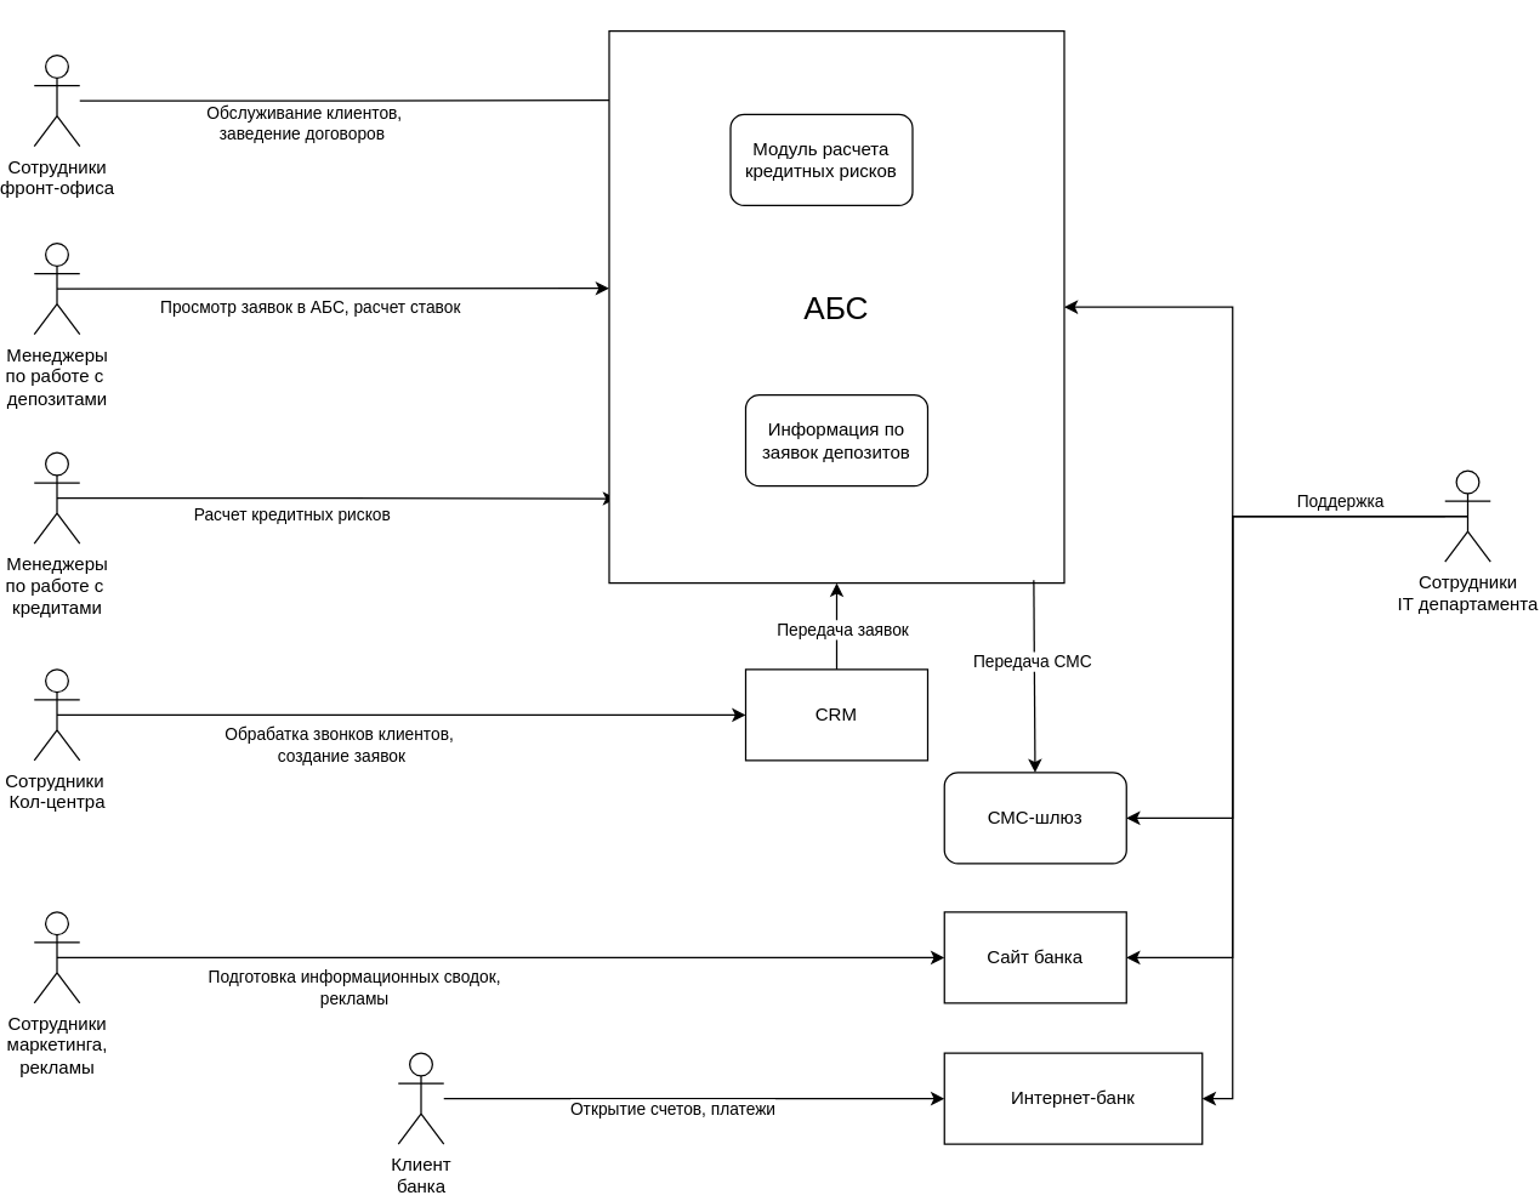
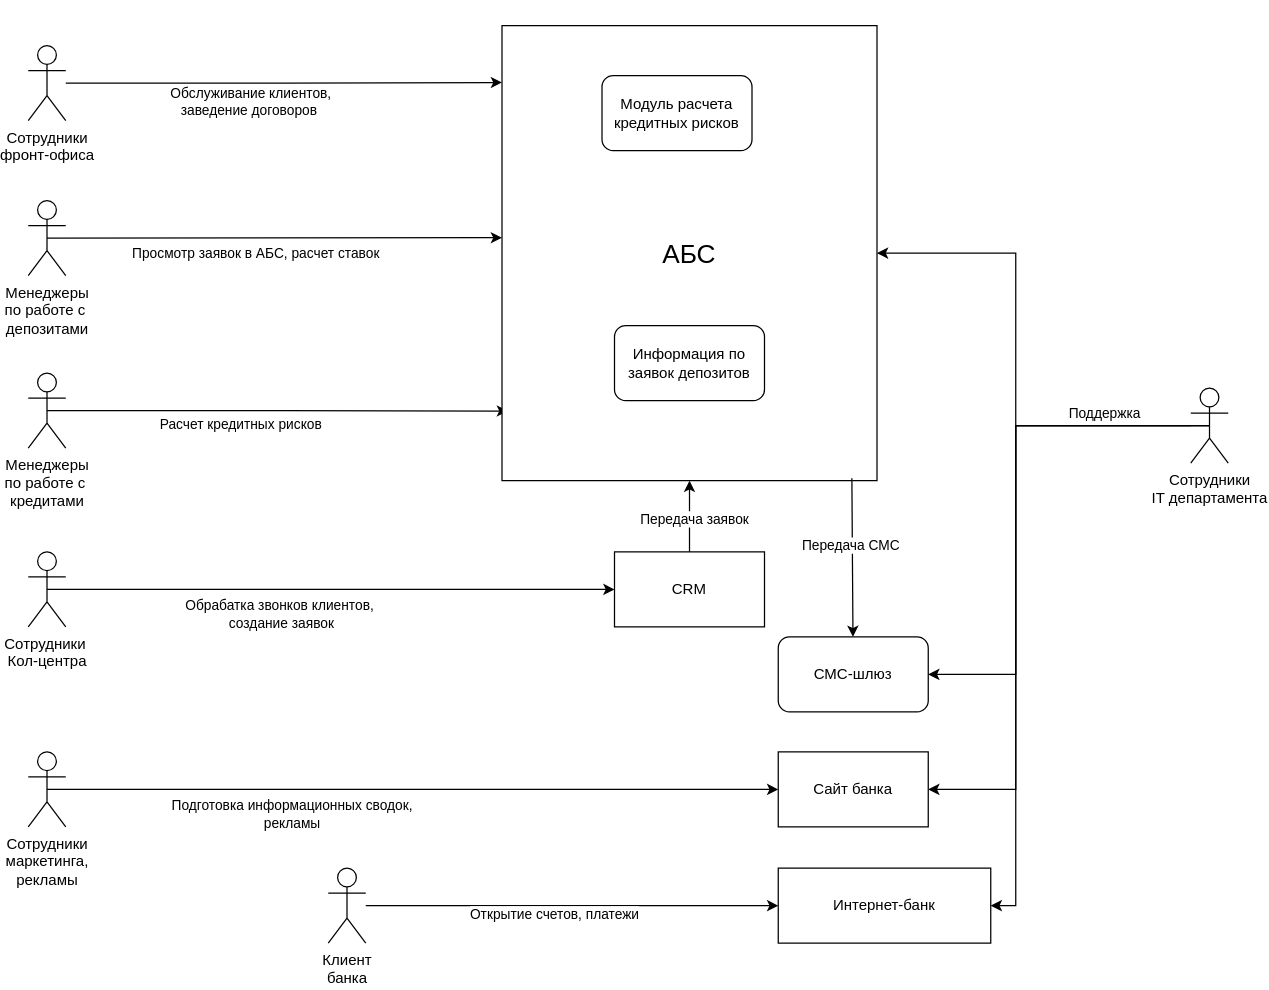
  <mxCell id="0" />
  <mxCell id="1" parent="0" />
- <mxCell id="2" style="edgeStyle=orthogonalEdgeStyle;rounded=0;orthogonalLoop=1;jettySize=auto;html=1;entryX=0;entryY=0.125;entryDx=0;entryDy=0;entryPerimeter=0;endArrow=none;" edge="1" parent="1" source="4" target="10"><mxGeometry relative="1" as="geometry"><mxPoint x="340" y="70" as="targetPoint" /></mxGeometry></mxCell>
+ <mxCell id="2" style="edgeStyle=orthogonalEdgeStyle;rounded=0;orthogonalLoop=1;jettySize=auto;html=1;entryX=0;entryY=0.125;entryDx=0;entryDy=0;entryPerimeter=0;" edge="1" parent="1" source="4" target="10"><mxGeometry relative="1" as="geometry"><mxPoint x="340" y="70" as="targetPoint" /></mxGeometry></mxCell>
  <mxCell id="3" value="Обслуживание клиентов, &lt;br&gt;заведение договоров&amp;nbsp;" style="edgeLabel;html=1;align=center;verticalAlign=middle;resizable=0;points=[];" vertex="1" connectable="0" parent="2"><mxGeometry x="-0.206" y="1" relative="1" as="geometry"><mxPoint x="8" y="15" as="offset" /></mxGeometry></mxCell>
  <mxCell id="4" value="Сотрудники&lt;br&gt;фронт-офиса&lt;div&gt;&lt;br/&gt;&lt;/div&gt;" style="shape=umlActor;verticalLabelPosition=bottom;verticalAlign=top;html=1;outlineConnect=0;" vertex="1" parent="1"><mxGeometry x="20" y="36" width="30" height="60" as="geometry" /></mxCell>
  <mxCell id="5" style="edgeStyle=orthogonalEdgeStyle;rounded=0;orthogonalLoop=1;jettySize=auto;html=1;entryX=0.016;entryY=0.847;entryDx=0;entryDy=0;entryPerimeter=0;exitX=0.5;exitY=0.5;exitDx=0;exitDy=0;exitPerimeter=0;" edge="1" parent="1" source="7" target="10"><mxGeometry relative="1" as="geometry"><mxPoint x="340" y="330" as="targetPoint" /></mxGeometry></mxCell>
  <mxCell id="6" value="Расчет кредитных рисков" style="edgeLabel;html=1;align=center;verticalAlign=middle;resizable=0;points=[];" vertex="1" connectable="0" parent="5"><mxGeometry x="-0.406" relative="1" as="geometry"><mxPoint x="44" y="10" as="offset" /></mxGeometry></mxCell>
  <mxCell id="7" value="Менеджеры&lt;br&gt;по работе с&amp;nbsp;&lt;br&gt;кредитами" style="shape=umlActor;verticalLabelPosition=bottom;verticalAlign=top;html=1;outlineConnect=0;" vertex="1" parent="1"><mxGeometry x="20" y="298" width="30" height="60" as="geometry" /></mxCell>
  <mxCell id="8" value="Сотрудники&amp;nbsp;&lt;br&gt;Кол-центра" style="shape=umlActor;verticalLabelPosition=bottom;verticalAlign=top;html=1;outlineConnect=0;" vertex="1" parent="1"><mxGeometry x="20" y="441" width="30" height="60" as="geometry" /></mxCell>
  <mxCell id="9" value="Менеджеры&lt;br&gt;по работе с&amp;nbsp;&lt;br&gt;депозитами" style="shape=umlActor;verticalLabelPosition=bottom;verticalAlign=top;html=1;outlineConnect=0;" vertex="1" parent="1"><mxGeometry x="20" y="160" width="30" height="60" as="geometry" /></mxCell>
  <mxCell id="10" value="&lt;font style=&quot;font-size: 21px;&quot;&gt;АБС&lt;/font&gt;" style="rounded=0;whiteSpace=wrap;html=1;" vertex="1" parent="1"><mxGeometry x="399" y="20" width="300" height="364" as="geometry" /></mxCell>
  <mxCell id="11" style="edgeStyle=orthogonalEdgeStyle;rounded=0;orthogonalLoop=1;jettySize=auto;html=1;entryX=0.5;entryY=1;entryDx=0;entryDy=0;" edge="1" parent="1" source="13" target="10"><mxGeometry relative="1" as="geometry" /></mxCell>
  <mxCell id="12" value="Передача заявок" style="edgeLabel;html=1;align=center;verticalAlign=middle;resizable=0;points=[];" vertex="1" connectable="0" parent="11"><mxGeometry x="-0.064" y="-3" relative="1" as="geometry"><mxPoint as="offset" /></mxGeometry></mxCell>
  <mxCell id="13" value="CRM" style="rounded=0;whiteSpace=wrap;html=1;" vertex="1" parent="1"><mxGeometry x="489" y="441" width="120" height="60" as="geometry" /></mxCell>
  <mxCell id="14" value="" style="endArrow=classic;html=1;rounded=0;exitX=0.5;exitY=0.5;exitDx=0;exitDy=0;exitPerimeter=0;" edge="1" parent="1" source="8" target="13"><mxGeometry width="50" height="50" relative="1" as="geometry"><mxPoint x="40" y="491" as="sourcePoint" /><mxPoint x="90" y="441" as="targetPoint" /></mxGeometry></mxCell>
  <mxCell id="15" value="Обрабатка&amp;nbsp;звонков клиентов,&lt;br&gt;&amp;nbsp;создание заявок" style="edgeLabel;html=1;align=center;verticalAlign=middle;resizable=0;points=[];" vertex="1" connectable="0" parent="14"><mxGeometry x="-0.373" relative="1" as="geometry"><mxPoint x="43" y="19" as="offset" /></mxGeometry></mxCell>
  <mxCell id="16" value="" style="endArrow=classic;html=1;rounded=0;exitX=0.5;exitY=0.5;exitDx=0;exitDy=0;exitPerimeter=0;entryX=0;entryY=0.466;entryDx=0;entryDy=0;entryPerimeter=0;" edge="1" parent="1" source="9" target="10"><mxGeometry width="50" height="50" relative="1" as="geometry"><mxPoint x="140" y="210" as="sourcePoint" /><mxPoint x="404" y="187" as="targetPoint" /></mxGeometry></mxCell>
  <mxCell id="17" value="Просмотр заявок в АБС, расчет ставок" style="edgeLabel;html=1;align=center;verticalAlign=middle;resizable=0;points=[];" vertex="1" connectable="0" parent="16"><mxGeometry x="-0.296" y="-3" relative="1" as="geometry"><mxPoint x="38" y="9" as="offset" /></mxGeometry></mxCell>
  <mxCell id="18" style="edgeStyle=orthogonalEdgeStyle;rounded=0;orthogonalLoop=1;jettySize=auto;html=1;" edge="1" parent="1" source="20" target="10"><mxGeometry relative="1" as="geometry"><Array as="points"><mxPoint x="810" y="340" /><mxPoint x="810" y="202" /></Array></mxGeometry></mxCell>
  <mxCell id="19" value="Поддержка" style="edgeLabel;html=1;align=center;verticalAlign=middle;resizable=0;points=[];" vertex="1" connectable="0" parent="18"><mxGeometry x="-0.159" relative="1" as="geometry"><mxPoint x="70" y="13" as="offset" /></mxGeometry></mxCell>
  <mxCell id="20" value="Сотрудники&lt;br&gt;IT департамента" style="shape=umlActor;verticalLabelPosition=bottom;verticalAlign=top;html=1;outlineConnect=0;" vertex="1" parent="1"><mxGeometry x="950" y="310" width="30" height="60" as="geometry" /></mxCell>
- <mxCell id="21" value="Модуль расчета&lt;br&gt;кредитных рисков" style="rounded=1;whiteSpace=wrap;html=1;" vertex="1" parent="1"><mxGeometry x="479" y="75" width="120" height="60" as="geometry" /></mxCell>
+ <mxCell id="21" value="Модуль расчета&lt;br&gt;кредитных рисков" style="rounded=1;whiteSpace=wrap;html=1;" vertex="1" parent="1"><mxGeometry x="479" y="60" width="120" height="60" as="geometry" /></mxCell>
  <mxCell id="22" value="Информация по&lt;div&gt;заявок депозитов&lt;/div&gt;" style="rounded=1;whiteSpace=wrap;html=1;" vertex="1" parent="1"><mxGeometry x="489" y="260" width="120" height="60" as="geometry" /></mxCell>
  <mxCell id="23" style="edgeStyle=orthogonalEdgeStyle;rounded=0;orthogonalLoop=1;jettySize=auto;html=1;entryX=0;entryY=0.5;entryDx=0;entryDy=0;" edge="1" parent="1" source="25" target="35"><mxGeometry relative="1" as="geometry" /></mxCell>
  <mxCell id="24" value="Открытие счетов, платежи" style="edgeLabel;html=1;align=center;verticalAlign=middle;resizable=0;points=[];" vertex="1" connectable="0" parent="23"><mxGeometry x="-0.228" y="1" relative="1" as="geometry"><mxPoint x="23" y="7" as="offset" /></mxGeometry></mxCell>
  <mxCell id="25" value="Клиент&lt;br&gt;банка" style="shape=umlActor;verticalLabelPosition=bottom;verticalAlign=top;html=1;outlineConnect=0;" vertex="1" parent="1"><mxGeometry x="260" y="694" width="30" height="60" as="geometry" /></mxCell>
  <mxCell id="26" value="СМС-шлюз" style="whiteSpace=wrap;html=1;rounded=1;" vertex="1" parent="1"><mxGeometry x="620" y="509" width="120" height="60" as="geometry" /></mxCell>
  <mxCell id="27" value="" style="endArrow=classic;html=1;rounded=0;exitX=0.933;exitY=0.995;exitDx=0;exitDy=0;exitPerimeter=0;" edge="1" parent="1" source="10" target="26"><mxGeometry width="50" height="50" relative="1" as="geometry"><mxPoint x="710" y="380" as="sourcePoint" /><mxPoint x="760" y="330" as="targetPoint" /></mxGeometry></mxCell>
  <mxCell id="28" value="Передача СМС" style="edgeLabel;html=1;align=center;verticalAlign=middle;resizable=0;points=[];" vertex="1" connectable="0" parent="27"><mxGeometry x="-0.16" y="-2" relative="1" as="geometry"><mxPoint as="offset" /></mxGeometry></mxCell>
  <mxCell id="29" value="Сайт банка" style="rounded=0;whiteSpace=wrap;html=1;" vertex="1" parent="1"><mxGeometry x="620" y="601" width="120" height="60" as="geometry" /></mxCell>
  <mxCell id="30" style="edgeStyle=orthogonalEdgeStyle;rounded=0;orthogonalLoop=1;jettySize=auto;html=1;exitX=0.5;exitY=0.5;exitDx=0;exitDy=0;exitPerimeter=0;entryX=1;entryY=0.5;entryDx=0;entryDy=0;" edge="1" parent="1" source="20" target="26"><mxGeometry relative="1" as="geometry"><mxPoint x="901" y="240" as="sourcePoint" /><mxPoint x="680" y="392" as="targetPoint" /><Array as="points"><mxPoint x="810" y="340" /><mxPoint x="810" y="539" /></Array></mxGeometry></mxCell>
  <mxCell id="31" style="edgeStyle=orthogonalEdgeStyle;rounded=0;orthogonalLoop=1;jettySize=auto;html=1;entryX=0;entryY=0.5;entryDx=0;entryDy=0;exitX=0.5;exitY=0.5;exitDx=0;exitDy=0;exitPerimeter=0;" edge="1" parent="1" source="33" target="29"><mxGeometry relative="1" as="geometry" /></mxCell>
  <mxCell id="32" value="Подготовка информационных сводок,&lt;br&gt;рекламы" style="edgeLabel;html=1;align=center;verticalAlign=middle;resizable=0;points=[];" vertex="1" connectable="0" parent="31"><mxGeometry x="-0.182" y="3" relative="1" as="geometry"><mxPoint x="-44" y="22" as="offset" /></mxGeometry></mxCell>
  <mxCell id="33" value="Сотрудники&lt;br&gt;маркетинга,&lt;br&gt;рекламы" style="shape=umlActor;verticalLabelPosition=bottom;verticalAlign=top;html=1;outlineConnect=0;" vertex="1" parent="1"><mxGeometry x="20" y="601" width="30" height="60" as="geometry" /></mxCell>
  <mxCell id="34" style="edgeStyle=orthogonalEdgeStyle;rounded=0;orthogonalLoop=1;jettySize=auto;html=1;exitX=0.5;exitY=0.5;exitDx=0;exitDy=0;exitPerimeter=0;entryX=1;entryY=0.5;entryDx=0;entryDy=0;" edge="1" parent="1" source="20" target="29"><mxGeometry relative="1" as="geometry"><mxPoint x="1005" y="110" as="sourcePoint" /><mxPoint x="810" y="610" as="targetPoint" /><Array as="points"><mxPoint x="810" y="340" /><mxPoint x="810" y="631" /></Array></mxGeometry></mxCell>
  <mxCell id="35" value="Интернет-банк" style="rounded=0;whiteSpace=wrap;html=1;" vertex="1" parent="1"><mxGeometry x="620" y="694" width="170" height="60" as="geometry" /></mxCell>
  <mxCell id="36" style="edgeStyle=orthogonalEdgeStyle;rounded=0;orthogonalLoop=1;jettySize=auto;html=1;exitX=0.5;exitY=0.5;exitDx=0;exitDy=0;exitPerimeter=0;entryX=1;entryY=0.5;entryDx=0;entryDy=0;" edge="1" parent="1" source="20" target="35"><mxGeometry relative="1" as="geometry"><mxPoint x="935" y="50" as="sourcePoint" /><mxPoint x="740" y="647" as="targetPoint" /><Array as="points"><mxPoint x="810" y="340" /><mxPoint x="810" y="724" /></Array></mxGeometry></mxCell>
